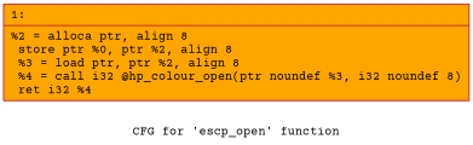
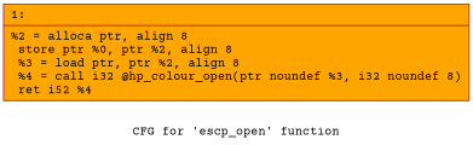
  digraph {
    label="CFG for 'escp_open' function"
    fontname="Courier Prime"
-   n1 [color="#b70d28ff" fillcolor=orange fontname="Courier Prime" label="{1:\l|  %2 = alloca ptr, align 8\l  store ptr %0, ptr %2, align 8\l  %3 = load ptr, ptr %2, align 8\l  %4 = call i32 @hp_colour_open(ptr noundef %3, i32 noundef 8)\l  ret i32 %4\l}" shape=record style=filled]
+   n1 [color="#b70d28ff" fillcolor=orange fontname="Courier Prime" label="{1:\l|  %2 = alloca ptr, align 8\l  store ptr %0, ptr %2, align 8\l  %3 = load ptr, ptr %2, align 8\l  %4 = call i32 @hp_colour_open(ptr noundef %3, i32 noundef 8)\l  ret i52 %4\l}" shape=record style=filled]
  }
